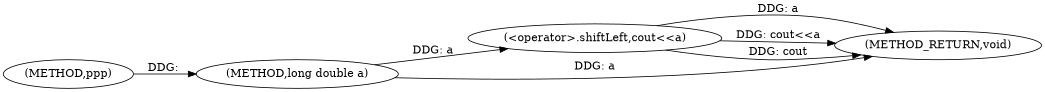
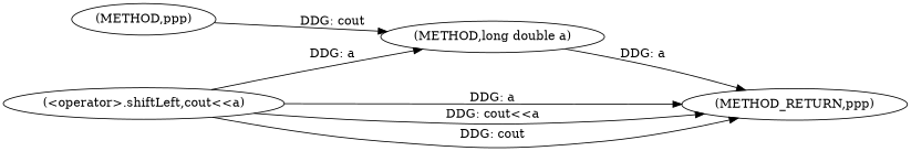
  digraph {
    rankdir=LR
    n1 [label="(METHOD,ppp)"]
    n2 [label="(METHOD,long double a)"]
    n3 [label="(<operator>.shiftLeft,cout<<a)"]
-   n4 [label="(METHOD_RETURN,void)"]
-   n1 -> n2 [label="DDG: "]
-   n2 -> n3 [label="DDG: a"]
+   n4 [label="(METHOD_RETURN,ppp)"]
+   n1 -> n2 [label="DDG: cout"]
+   n3 -> n2 [label="DDG: a"]
    n2 -> n4 [label="DDG: a"]
    n3 -> n4 [label="DDG: a"]
    n3 -> n4 [label="DDG: cout<<a"]
    n3 -> n4 [label="DDG: cout"]
  }
